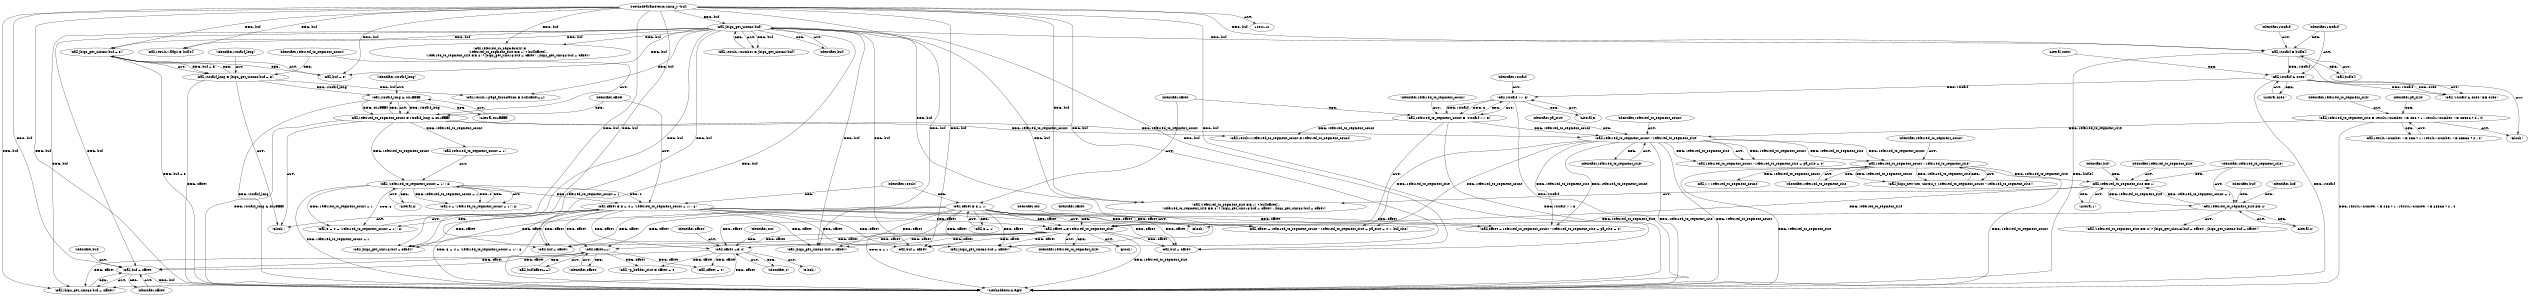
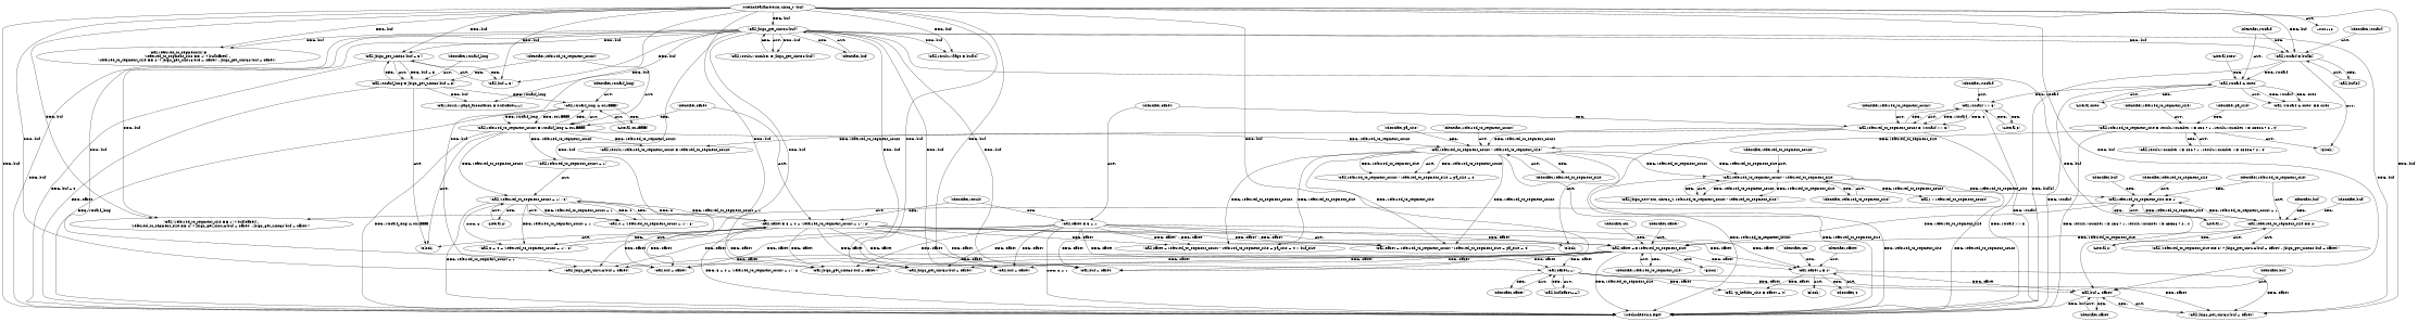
  digraph {
    n1 [label="(Call,buf + offset)"]
    n2 [label="(Identifier,offset)"]
    n3 [label="(Call,jbig2_get_uint32(buf + offset))"]
    n4 [label="(MethodReturn,RET)"]
    n5 [label="(Call,jbig2_get_uint32(buf))"]
    n6 [label="(Call,rtscarf = buf[5])"]
    n7 [label="(Call,jbig2_get_uint32(buf + 5))"]
    n8 [label="(Call,(referred_to_segment_size == 1) ? buf[offset] :\n                (referred_to_segment_size == 2) ? jbig2_get_uint16(buf + offset) : jbig2_get_uint32(buf + offset))"]
    n9 [label="(Call,jbig2_get_uint16(buf + offset))"]
    n10 [label="(Call,buf + offset)"]
    n11 [label="(Call,result->number = jbig2_get_uint32(buf))"]
    n12 [label="(Call,buf + 5)"]
    n13 [label="(Call,jbig2_get_uint32(buf + offset))"]
    n14 [label="(Call,jbig2_get_uint32(buf + offset))"]
    n15 [label="(Identifier,buf)"]
    n16 [label="(Call,buf + offset)"]
    n17 [label="(Call,result->flags = buf[4])"]
    n18 [label="(Call,result->page_association = buf[offset++])"]
    n19 [label="(Call,referred_to_segments[i] =\n                (referred_to_segment_size == 1) ? buf[offset] :\n                (referred_to_segment_size == 2) ? jbig2_get_uint16(buf + offset) : jbig2_get_uint32(buf + offset))"]
    n20 [label="(Call,buf + offset)"]
    n21 [label="(Call,rtscarf & 0xe0)"]
    n22 [label="(Block,)"]
    n23 [label="(Call,buf[5])"]
    n24 [label="(Call,rtscarf_long = jbig2_get_uint32(buf + 5))"]
    n25 [label="(MethodParameterIn,uint8_t *buf)"]
    1000112
    n27 [label="(Call,offset++)"]
    n28 [label="(Call,*p_header_size = offset + 4)"]
-   n29 [label="(Call,offset + 4)"]
    n30 [label="(Call,buf[offset++])"]
    n31 [label="(Identifier,offset)"]
    n32 [label="(Call,offset += referred_to_segment_size)"]
    n33 [label="(Call,offset += 4)"]
    n34 [label="(Identifier,referred_to_segment_size)"]
    n35 [label="(Block,)"]
    n36 [label="(Identifier,4)"]
    n37 [label="(Block,)"]
    n38 [label="(Call,referred_to_segment_size == 1)"]
    n39 [label="(Call,referred_to_segment_size == 2)"]
    n40 [label="(Literal,1)"]
    n41 [label="(Call,(referred_to_segment_size == 2) ? jbig2_get_uint16(buf + offset) : jbig2_get_uint32(buf + offset))"]
    n42 [label="(Literal,2)"]
    n43 [label="(Call,referred_to_segment_count * referred_to_segment_size)"]
    n44 [label="(Identifier,referred_to_segment_size)"]
    n45 [label="(Call,i < referred_to_segment_count)"]
    n46 [label="(Call,jbig2_new(ctx, uint32_t, referred_to_segment_count * referred_to_segment_size))"]
    n47 [label="(Call,referred_to_segment_count * referred_to_segment_size)"]
    n48 [label="(Call,offset + referred_to_segment_count * referred_to_segment_size + pa_size + 4 > buf_size)"]
    n49 [label="(Call,offset + referred_to_segment_count * referred_to_segment_size + pa_size + 4)"]
    n50 [label="(Identifier,referred_to_segment_size)"]
    n51 [label="(Call,referred_to_segment_count * referred_to_segment_size + pa_size + 4)"]
    n52 [label="(Call,referred_to_segment_count = (rtscarf >> 5))"]
    n53 [label="(Call,rtscarf >> 5)"]
    n54 [label="(Block,)"]
    n55 [label="(Call,result->referred_to_segment_count = referred_to_segment_count)"]
    n56 [label="(Literal,5)"]
    n57 [label="(Literal,0xe0)"]
    n58 [label="(Call,(rtscarf & 0xe0) == 0xe0)"]
    n59 [label="(Call,referred_to_segment_count = rtscarf_long & 0x1fffffff)"]
    n60 [label="(Call,rtscarf_long & 0x1fffffff)"]
    n61 [label="(Call,(referred_to_segment_count + 1) / 8)"]
    n62 [label="(Call,referred_to_segment_count + 1)"]
    n63 [label="(Block,)"]
    n64 [label="(Literal,0x1fffffff)"]
    n65 [label="(Call,offset = 5 + 4 + (referred_to_segment_count + 1) / 8)"]
    n66 [label="(Call,5 + 4 + (referred_to_segment_count + 1) / 8)"]
    n67 [label="(Literal,8)"]
    n68 [label="(Call,4 + (referred_to_segment_count + 1) / 8)"]
    n69 [label="(Call,referred_to_segment_size = result->number <= 256 ? 1 : result->number <= 65536 ? 2 : 4)"]
    n70 [label="(Call,result->number <= 256 ? 1 : result->number <= 65536 ? 2 : 4)"]
    n71 [label="(Call,offset = 5 + 1)"]
-   n72 [label="(Call,5 + 1)"]
    n73 [label="(Literal,0xe0)"]
    n74 [label="(Identifier,referred_to_segment_size)"]
    n75 [label="(Identifier,ctx)"]
    n76 [label="(Identifier,ctx)"]
    n77 [label="(Identifier,buf)"]
    n78 [label="(Identifier,buf)"]
    n79 [label="(Identifier,offset)"]
    n80 [label="(Identifier,rtscarf)"]
    n81 [label="(Identifier,offset)"]
    n82 [label="(Identifier,rtscarf_long)"]
    n83 [label="(Identifier,result)"]
    n84 [label="(Identifier,buf)"]
    n85 [label="(Identifier,pa_size)"]
    n86 [label="(Identifier,offset)"]
    n87 [label="(Identifier,buf)"]
    n88 [label="(Identifier,offset)"]
    n89 [label="(Identifier,referred_to_segment_count)"]
    n90 [label="(Identifier,rtscarf)"]
    n91 [label="(Identifier,pa_size)"]
    n92 [label="(Identifier,referred_to_segment_size)"]
    n93 [label="(Identifier,referred_to_segment_count)"]
    n94 [label="(Identifier,rtscarf)"]
    n95 [label="(Identifier,rtscarf_long)"]
    n96 [label="(Identifier,referred_to_segment_count)"]
    n97 [label="(Identifier,referred_to_segment_size)"]
    n98 [label="(Identifier,referred_to_segment_count)"]
    n1 -> n2 [label="CFG: "]
    n1 -> n3 [label="AST: "]
    n1 -> n4 [label="DDG: buf"]
    n2 -> n1 [label="AST: "]
    n3 -> n1 [label="CFG: "]
    n5 -> n1 [label="DDG: buf"]
    n5 -> n3 [label="DDG: buf"]
    n5 -> n4 [label="DDG: buf"]
    n5 -> n6 [label="DDG: buf"]
    n5 -> n7 [label="DDG: buf"]
    n5 -> n8 [label="DDG: buf"]
    n5 -> n9 [label="DDG: buf"]
    n5 -> n10 [label="DDG: buf"]
    n5 -> n11 [label="AST: "]
    n5 -> n11 [label="DDG: buf"]
    n5 -> n12 [label="DDG: buf"]
    n5 -> n13 [label="DDG: buf"]
    n5 -> n14 [label="DDG: buf"]
    n5 -> n15 [label="CFG: "]
    n5 -> n16 [label="DDG: buf"]
    n5 -> n17 [label="DDG: buf"]
    n5 -> n18 [label="DDG: buf"]
    n5 -> n19 [label="DDG: buf"]
    n5 -> n20 [label="DDG: buf"]
    n6 -> n4 [label="DDG: buf[5]"]
    n6 -> n21 [label="DDG: rtscarf"]
    n6 -> n22 [label="AST: "]
    n6 -> n23 [label="CFG: "]
    n7 -> n4 [label="DDG: buf + 5"]
    n7 -> n12 [label="CFG: "]
    n7 -> n24 [label="AST: "]
    n7 -> n24 [label="DDG: buf + 5"]
    n11 -> n5 [label="CFG: "]
    n12 -> n7 [label="AST: "]
    n15 -> n5 [label="AST: "]
    n21 -> n4 [label="DDG: rtscarf"]
    n21 -> n53 [label="DDG: rtscarf"]
    n21 -> n57 [label="CFG: "]
    n21 -> n58 [label="AST: "]
    n21 -> n58 [label="DDG: rtscarf"]
    n21 -> n58 [label="DDG: 0xe0"]
    n23 -> n6 [label="AST: "]
    n24 -> n4 [label="DDG: offset"]
    n24 -> n7 [label="CFG: "]
    n24 -> n18 [label="DDG: buf"]
    n24 -> n60 [label="DDG: rtscarf_long"]
    n24 -> n63 [label="AST: "]
    n25 -> n1 [label="DDG: buf"]
    n25 -> n3 [label="DDG: buf"]
    n25 -> n4 [label="DDG: buf"]
    n25 -> n5 [label="DDG: buf"]
    n25 -> n6 [label="DDG: buf"]
    n25 -> n7 [label="DDG: buf"]
    n25 -> n8 [label="DDG: buf"]
    n25 -> n9 [label="DDG: buf"]
    n25 -> n10 [label="DDG: buf"]
    n25 -> n12 [label="DDG: buf"]
    n25 -> n13 [label="DDG: buf"]
    n25 -> n14 [label="DDG: buf"]
    n25 -> n16 [label="DDG: buf"]
    n25 -> n17 [label="DDG: buf"]
    n25 -> n19 [label="DDG: buf"]
    n25 -> n20 [label="DDG: buf"]
    n25 -> 1000112 [label="AST: "]
    n27 -> n1 [label="DDG: offset"]
    n27 -> n3 [label="DDG: offset"]
    n27 -> n28 [label="DDG: offset"]
-   n27 -> n29 [label="DDG: offset"]
    n27 -> n30 [label="AST: "]
    n27 -> n31 [label="CFG: "]
    n30 -> n27 [label="CFG: "]
    n31 -> n27 [label="AST: "]
    n32 -> n4 [label="DDG: referred_to_segment_size"]
    n32 -> n9 [label="DDG: offset"]
    n32 -> n10 [label="DDG: offset"]
    n32 -> n13 [label="DDG: offset"]
    n32 -> n14 [label="DDG: offset"]
    n32 -> n16 [label="DDG: offset"]
    n32 -> n20 [label="DDG: offset"]
    n32 -> n27 [label="DDG: offset"]
    n32 -> n33 [label="DDG: offset"]
    n32 -> n34 [label="CFG: "]
    n32 -> n35 [label="AST: "]
    n33 -> n1 [label="DDG: offset"]
    n33 -> n3 [label="DDG: offset"]
    n33 -> n28 [label="DDG: offset"]
-   n33 -> n29 [label="DDG: offset"]
    n33 -> n36 [label="CFG: "]
    n33 -> n37 [label="AST: "]
    n34 -> n32 [label="AST: "]
    n36 -> n33 [label="AST: "]
    n38 -> n8 [label="AST: "]
    n38 -> n32 [label="DDG: referred_to_segment_size"]
    n38 -> n39 [label="DDG: referred_to_segment_size"]
    n38 -> n40 [label="CFG: "]
    n39 -> n32 [label="DDG: referred_to_segment_size"]
    n39 -> n38 [label="DDG: referred_to_segment_count + 1"]
    n39 -> n41 [label="AST: "]
    n39 -> n42 [label="CFG: "]
    n40 -> n38 [label="AST: "]
    n42 -> n39 [label="AST: "]
    n43 -> n4 [label="DDG: referred_to_segment_size"]
    n43 -> n4 [label="DDG: referred_to_segment_count"]
    n43 -> n38 [label="DDG: referred_to_segment_size"]
    n43 -> n44 [label="CFG: "]
    n43 -> n45 [label="DDG: referred_to_segment_count"]
    n43 -> n46 [label="AST: "]
    n43 -> n46 [label="DDG: referred_to_segment_count"]
    n43 -> n46 [label="DDG: referred_to_segment_size"]
    n44 -> n43 [label="AST: "]
    n46 -> n43 [label="CFG: "]
    n47 -> n4 [label="DDG: referred_to_segment_count"]
    n47 -> n4 [label="DDG: referred_to_segment_size"]
    n47 -> n43 [label="DDG: referred_to_segment_count"]
    n47 -> n43 [label="DDG: referred_to_segment_size"]
    n47 -> n48 [label="DDG: referred_to_segment_count"]
    n47 -> n48 [label="DDG: referred_to_segment_size"]
    n47 -> n49 [label="DDG: referred_to_segment_count"]
    n47 -> n49 [label="DDG: referred_to_segment_size"]
    n47 -> n50 [label="CFG: "]
    n47 -> n51 [label="AST: "]
    n47 -> n51 [label="DDG: referred_to_segment_count"]
    n47 -> n51 [label="DDG: referred_to_segment_size"]
    n50 -> n47 [label="AST: "]
    n52 -> n4 [label="DDG: rtscarf >> 5"]
    n52 -> n47 [label="DDG: referred_to_segment_count"]
    n52 -> n53 [label="CFG: "]
    n52 -> n54 [label="AST: "]
    n52 -> n55 [label="DDG: referred_to_segment_count"]
    n53 -> n4 [label="DDG: rtscarf"]
    n53 -> n52 [label="AST: "]
    n53 -> n52 [label="DDG: rtscarf"]
    n53 -> n52 [label="DDG: 5"]
    n53 -> n56 [label="CFG: "]
-   n56 -> n53 [label="AST: "]
+   n56 -> n53 [label="DDG: "]
    n57 -> n21 [label="AST: "]
    n59 -> n4 [label="DDG: rtscarf_long & 0x1fffffff"]
    n59 -> n47 [label="DDG: referred_to_segment_count"]
    n59 -> n55 [label="DDG: referred_to_segment_count"]
    n59 -> n60 [label="CFG: "]
    n59 -> n61 [label="DDG: referred_to_segment_count"]
    n59 -> n62 [label="DDG: referred_to_segment_count"]
    n59 -> n63 [label="AST: "]
    n60 -> n4 [label="DDG: rtscarf_long"]
    n60 -> n59 [label="AST: "]
    n60 -> n59 [label="DDG: rtscarf_long"]
    n60 -> n59 [label="DDG: 0x1fffffff"]
    n60 -> n64 [label="CFG: "]
    n61 -> n4 [label="DDG: referred_to_segment_count + 1"]
    n61 -> n65 [label="DDG: referred_to_segment_count + 1"]
    n61 -> n65 [label="DDG: 8"]
    n61 -> n66 [label="DDG: referred_to_segment_count + 1"]
    n61 -> n66 [label="DDG: 8"]
    n61 -> n67 [label="CFG: "]
    n61 -> n68 [label="AST: "]
    n61 -> n68 [label="DDG: referred_to_segment_count + 1"]
    n61 -> n68 [label="DDG: 8"]
    n62 -> n61 [label="AST: "]
    n64 -> n60 [label="AST: "]
    n65 -> n4 [label="DDG: 5 + 4 + (referred_to_segment_count + 1) / 8"]
    n65 -> n9 [label="DDG: offset"]
    n65 -> n10 [label="DDG: offset"]
    n65 -> n13 [label="DDG: offset"]
    n65 -> n14 [label="DDG: offset"]
    n65 -> n16 [label="DDG: offset"]
    n65 -> n20 [label="DDG: offset"]
    n65 -> n27 [label="DDG: offset"]
    n65 -> n32 [label="DDG: offset"]
    n65 -> n33 [label="DDG: offset"]
    n65 -> n48 [label="DDG: offset"]
    n65 -> n49 [label="DDG: offset"]
    n65 -> n63 [label="AST: "]
    n65 -> n66 [label="CFG: "]
    n66 -> n65 [label="AST: "]
    n67 -> n61 [label="AST: "]
    n68 -> n61 [label="CFG: "]
    n69 -> n4 [label="DDG: result->number <= 256 ? 1 : result->number <= 65536 ? 2 : 4"]
    n69 -> n22 [label="AST: "]
    n69 -> n47 [label="DDG: referred_to_segment_size"]
    n69 -> n70 [label="CFG: "]
    n70 -> n69 [label="AST: "]
    n71 -> n4 [label="DDG: 5 + 1"]
    n71 -> n9 [label="DDG: offset"]
    n71 -> n10 [label="DDG: offset"]
    n71 -> n13 [label="DDG: offset"]
    n71 -> n14 [label="DDG: offset"]
    n71 -> n16 [label="DDG: offset"]
    n71 -> n20 [label="DDG: offset"]
    n71 -> n27 [label="DDG: offset"]
-   n71 -> n32 [label="CFG: offset"]
+   n71 -> n32 [label="DDG: offset"]
    n71 -> n33 [label="DDG: offset"]
    n71 -> n48 [label="DDG: offset"]
    n71 -> n49 [label="DDG: offset"]
    n71 -> n54 [label="AST: "]
-   n71 -> n72 [label="CFG: "]
-   n72 -> n71 [label="AST: "]
    n73 -> n21 [label="CFG: "]
    n74 -> n69 [label="AST: "]
    n75 -> n33 [label="CFG: "]
    n76 -> n32 [label="CFG: "]
    n77 -> n1 [label="AST: "]
    n78 -> n39 [label="CFG: "]
    n79 -> n52 [label="CFG: "]
    n79 -> n71 [label="AST: "]
    n80 -> n53 [label="AST: "]
    n81 -> n33 [label="AST: "]
    n82 -> n24 [label="AST: "]
    n83 -> n65 [label="CFG: "]
    n83 -> n71 [label="CFG: "]
    n84 -> n39 [label="CFG: "]
    n85 -> n47 [label="CFG: "]
    n86 -> n32 [label="AST: "]
    n87 -> n38 [label="CFG: "]
    n88 -> n59 [label="CFG: "]
    n88 -> n65 [label="AST: "]
    n89 -> n43 [label="AST: "]
    n90 -> n6 [label="AST: "]
    n91 -> n69 [label="CFG: "]
    n92 -> n38 [label="AST: "]
    n93 -> n47 [label="AST: "]
    n94 -> n6 [label="CFG: "]
    n94 -> n21 [label="AST: "]
    n95 -> n60 [label="AST: "]
    n96 -> n52 [label="AST: "]
    n97 -> n38 [label="CFG: "]
    n97 -> n39 [label="AST: "]
    n98 -> n24 [label="CFG: "]
    n98 -> n59 [label="AST: "]
  }
